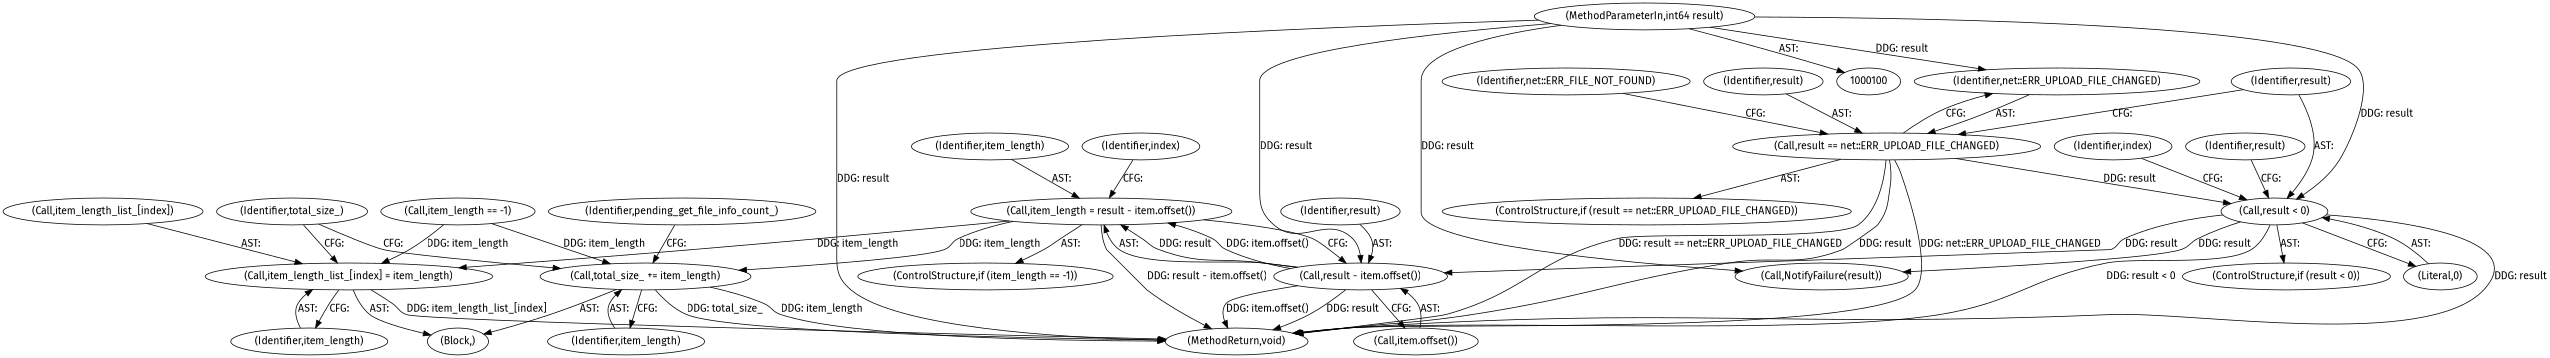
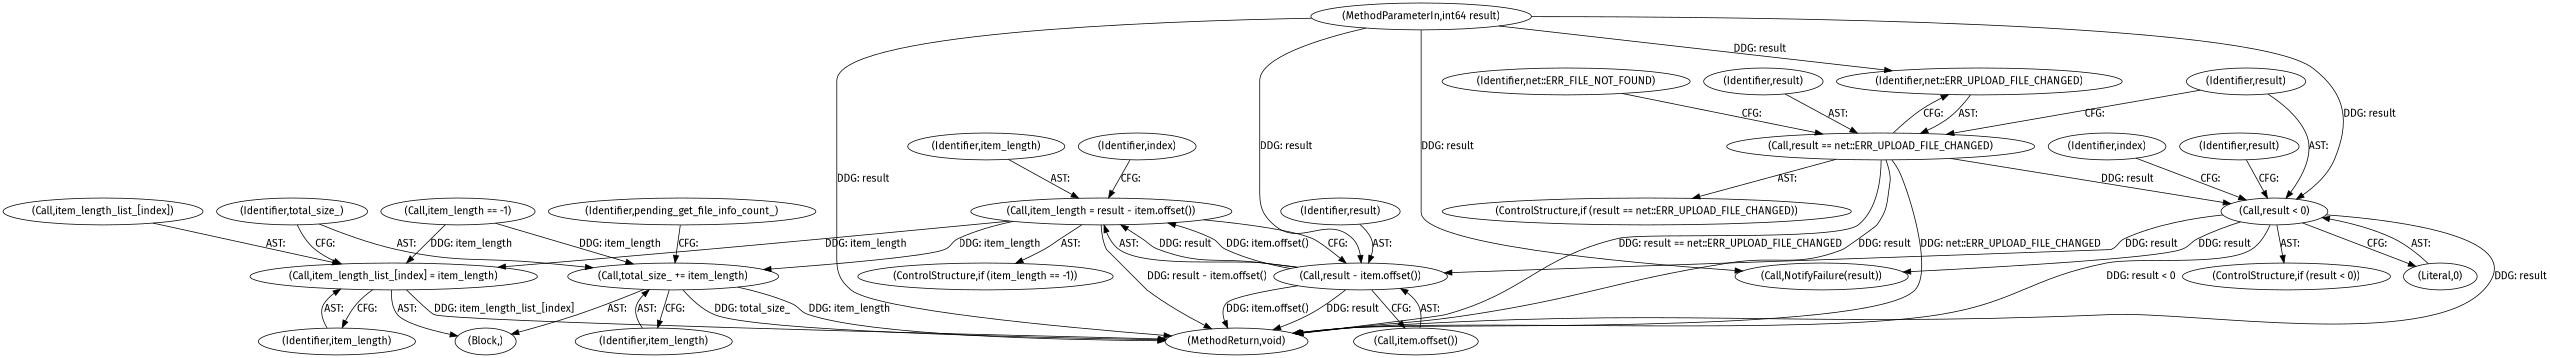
  digraph {
    fontname="Fira Sans"
    node [fontname="Fira Sans"]
    edge [fontname="Fira Sans"]
    n1 [label="(Call,item_length = result - item.offset())"]
    n2 [label="(Call,result - item.offset())"]
    n3 [label="(Call,item_length_list_[index] = item_length)"]
    n4 [label="(Call,total_size_ += item_length)"]
    n5 [label="(ControlStructure,if (item_length == -1))"]
    n6 [label="(MethodReturn,void)"]
    n7 [label="(Call,item.offset())"]
    n8 [label="(Block,)"]
    n9 [label="(Identifier,item_length)"]
    n10 [label="(Identifier,item_length)"]
    n11 [label="(Call,result < 0)"]
    n12 [label="(ControlStructure,if (result < 0))"]
    n13 [label="(Literal,0)"]
    n14 [label="(Call,NotifyFailure(result))"]
    n15 [label="(Call,result == net::ERR_UPLOAD_FILE_CHANGED)"]
    n16 [label="(Identifier,net::ERR_UPLOAD_FILE_CHANGED)"]
    n17 [label="(ControlStructure,if (result == net::ERR_UPLOAD_FILE_CHANGED))"]
    n18 [label="(MethodParameterIn,int64 result)"]
-   1000100
    n20 [label="(Identifier,result)"]
    n21 [label="(Identifier,index)"]
    n22 [label="(Identifier,index)"]
    n23 [label="(Call,item_length_list_[index])"]
    n24 [label="(Call,item_length == -1)"]
    n25 [label="(Identifier,result)"]
    n26 [label="(Identifier,net::ERR_FILE_NOT_FOUND)"]
    n27 [label="(Identifier,result)"]
    n28 [label="(Identifier,result)"]
    n29 [label="(Identifier,item_length)"]
    n30 [label="(Identifier,total_size_)"]
    n31 [label="(Identifier,pending_get_file_info_count_)"]
    n1 -> n2 [label="CFG: "]
    n1 -> n3 [label="DDG: item_length"]
    n1 -> n4 [label="DDG: item_length"]
    n1 -> n5 [label="AST: "]
    n1 -> n6 [label="DDG: result - item.offset()"]
    n2 -> n1 [label="AST: "]
    n2 -> n1 [label="DDG: result"]
    n2 -> n1 [label="DDG: item.offset()"]
    n2 -> n6 [label="DDG: item.offset()"]
    n2 -> n6 [label="DDG: result"]
    n2 -> n7 [label="CFG: "]
    n3 -> n6 [label="DDG: item_length_list_[index]"]
    n3 -> n8 [label="AST: "]
    n3 -> n9 [label="CFG: "]
    n4 -> n6 [label="DDG: total_size_"]
    n4 -> n6 [label="DDG: item_length"]
    n4 -> n8 [label="AST: "]
    n4 -> n10 [label="CFG: "]
    n7 -> n2 [label="AST: "]
    n9 -> n3 [label="AST: "]
    n10 -> n4 [label="AST: "]
    n11 -> n2 [label="DDG: result"]
    n11 -> n6 [label="DDG: result"]
    n11 -> n6 [label="DDG: result < 0"]
    n11 -> n12 [label="AST: "]
    n11 -> n13 [label="CFG: "]
    n11 -> n14 [label="DDG: result"]
    n13 -> n11 [label="AST: "]
    n15 -> n6 [label="DDG: result == net::ERR_UPLOAD_FILE_CHANGED"]
    n15 -> n6 [label="DDG: result"]
    n15 -> n6 [label="DDG: net::ERR_UPLOAD_FILE_CHANGED"]
    n15 -> n11 [label="DDG: result"]
    n15 -> n16 [label="CFG: "]
    n15 -> n17 [label="AST: "]
    n16 -> n15 [label="AST: "]
    n18 -> n2 [label="DDG: result"]
    n18 -> n6 [label="DDG: result"]
    n18 -> n11 [label="DDG: result"]
    n18 -> n14 [label="DDG: result"]
    n18 -> n16 [label="DDG: result"]
-   n18 -> 1000100 [label="AST: "]
    n20 -> n11 [label="AST: "]
    n20 -> n15 [label="CFG: "]
    n21 -> n1 [label="CFG: "]
    n22 -> n11 [label="CFG: "]
    n23 -> n3 [label="AST: "]
    n24 -> n3 [label="DDG: item_length"]
    n24 -> n4 [label="DDG: item_length"]
    n25 -> n2 [label="AST: "]
    n26 -> n15 [label="CFG: "]
    n27 -> n15 [label="AST: "]
    n28 -> n11 [label="CFG: "]
    n29 -> n1 [label="AST: "]
    n30 -> n3 [label="CFG: "]
-   n30 -> n4 [label="CFG: "]
+   n30 -> n4 [label="AST: "]
    n31 -> n4 [label="CFG: "]
  }
